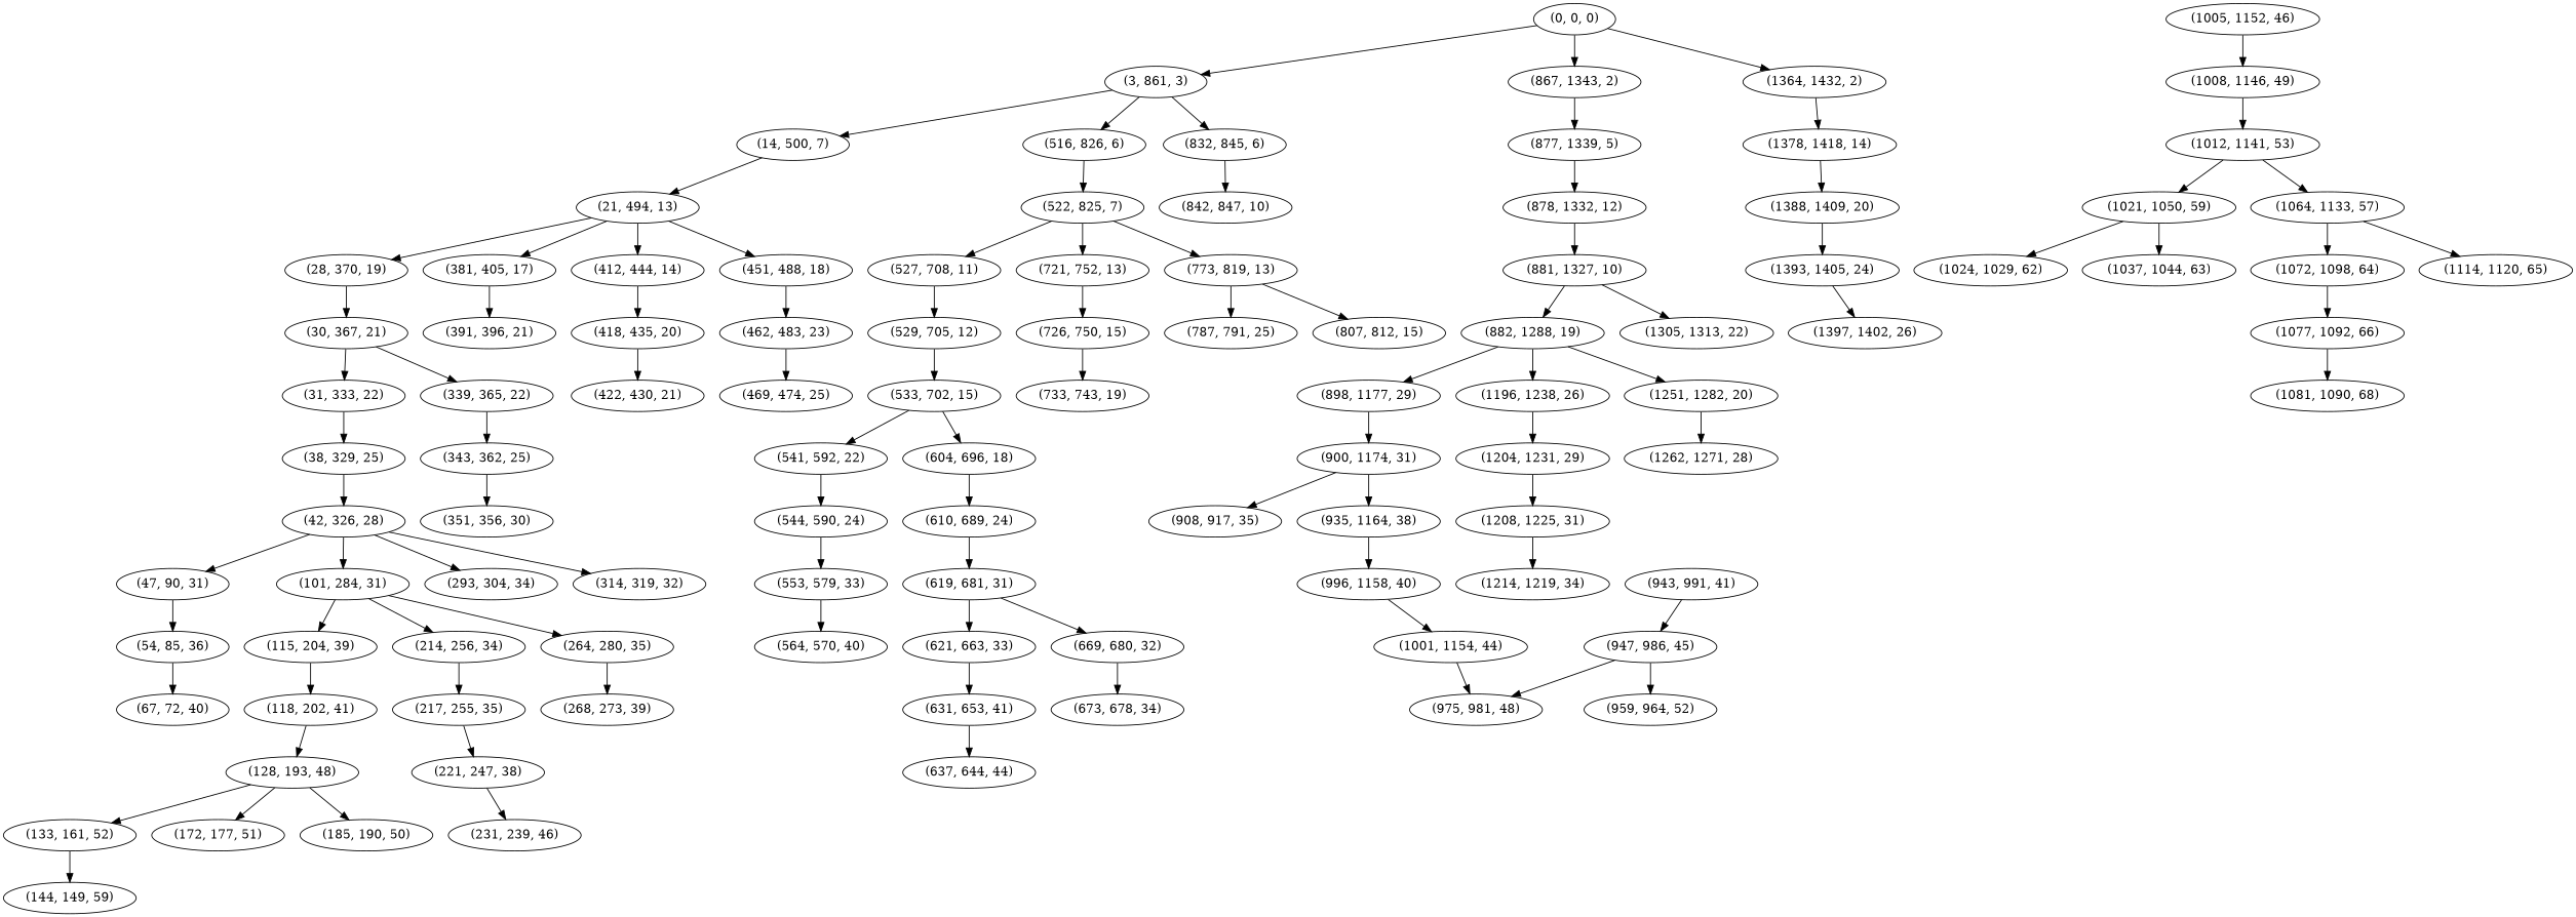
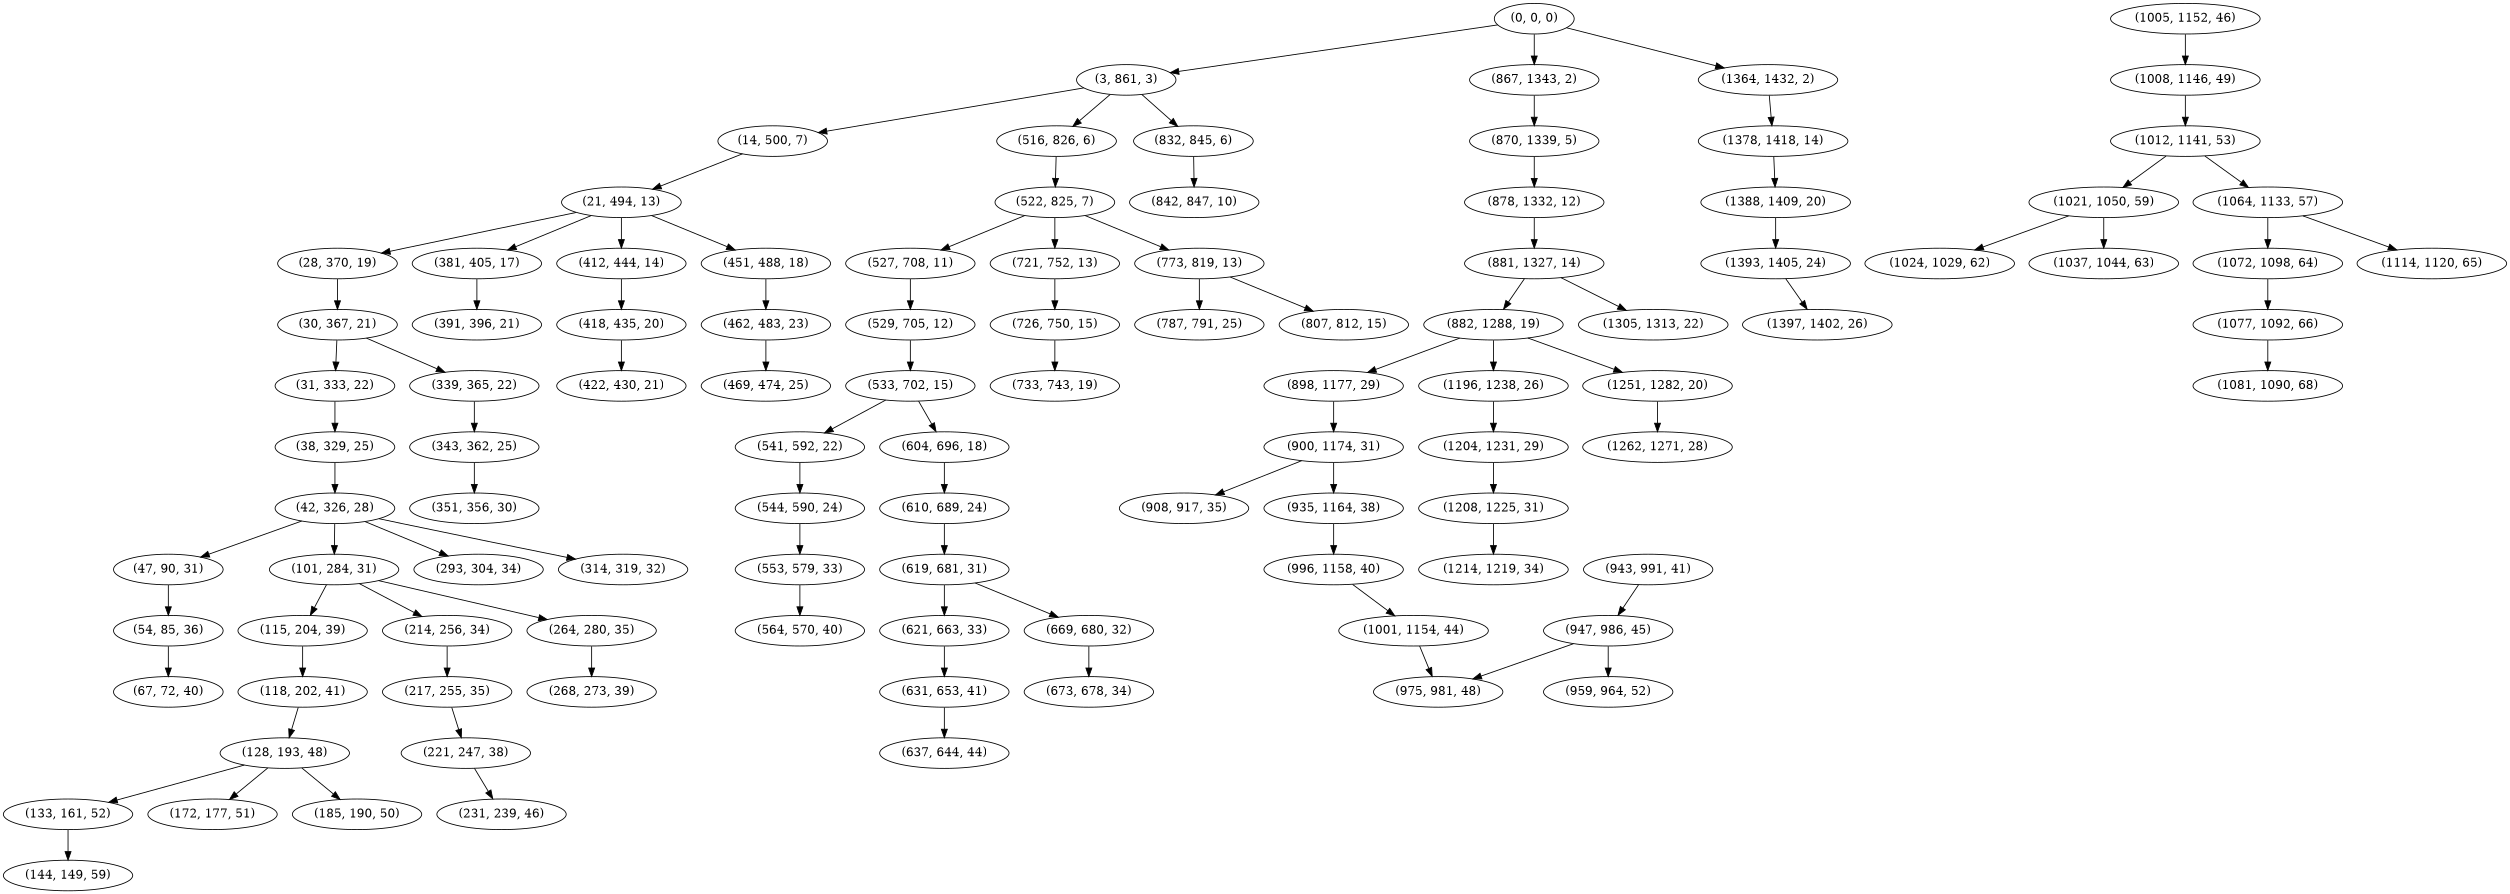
  digraph {
    "(0, 0, 0)"
    "(3, 861, 3)"
    "(867, 1343, 2)"
    "(1364, 1432, 2)"
    "(14, 500, 7)"
    "(516, 826, 6)"
    n7 [label="(832, 845, 6)"]
-   "(870, 1339, 5)" [label="(877, 1339, 5)"]
+   "(870, 1339, 5)"
    "(1378, 1418, 14)"
    "(21, 494, 13)"
    "(522, 825, 7)"
    "(842, 847, 10)"
    "(28, 370, 19)"
    "(381, 405, 17)"
    "(412, 444, 14)"
    "(451, 488, 18)"
    "(30, 367, 21)"
    "(391, 396, 21)"
    "(418, 435, 20)"
    "(462, 483, 23)"
    "(31, 333, 22)"
    "(339, 365, 22)"
    "(38, 329, 25)"
    "(343, 362, 25)"
    "(42, 326, 28)"
    "(47, 90, 31)"
    "(101, 284, 31)"
    "(293, 304, 34)"
    "(314, 319, 32)"
    "(54, 85, 36)"
    "(115, 204, 39)"
    "(214, 256, 34)"
    "(264, 280, 35)"
    "(67, 72, 40)"
    "(118, 202, 41)"
    "(217, 255, 35)"
    "(268, 273, 39)"
    "(128, 193, 48)"
    "(133, 161, 52)"
    "(172, 177, 51)"
    "(185, 190, 50)"
    "(144, 149, 59)"
    "(221, 247, 38)"
    "(231, 239, 46)"
    "(351, 356, 30)"
    "(422, 430, 21)"
    "(469, 474, 25)"
    "(527, 708, 11)"
    "(721, 752, 13)"
    "(773, 819, 13)"
    "(529, 705, 12)"
    "(726, 750, 15)"
    "(787, 791, 25)"
    "(807, 812, 15)"
    "(533, 702, 15)"
    "(541, 592, 22)"
    "(604, 696, 18)"
    "(544, 590, 24)"
    "(610, 689, 24)"
    "(553, 579, 33)"
    "(564, 570, 40)"
    "(619, 681, 31)"
    "(621, 663, 33)"
    "(669, 680, 32)"
    "(631, 653, 41)"
    "(673, 678, 34)"
    "(637, 644, 44)"
    "(733, 743, 19)"
    "(878, 1332, 12)"
-   "(881, 1327, 14)" [label="(881, 1327, 10)"]
+   "(881, 1327, 14)"
    n71 [label="(882, 1288, 19)"]
    "(1305, 1313, 22)"
    "(898, 1177, 29)"
    "(1196, 1238, 26)"
    "(1251, 1282, 20)"
    "(900, 1174, 31)"
    "(1204, 1231, 29)"
    "(1262, 1271, 28)"
    "(908, 917, 35)"
    "(935, 1164, 38)"
    "(996, 1158, 40)"
    "(943, 991, 41)"
    "(947, 986, 45)"
    "(1001, 1154, 44)"
    "(959, 964, 52)"
    "(975, 981, 48)"
    "(1005, 1152, 46)"
    "(1008, 1146, 49)"
    "(1012, 1141, 53)"
    "(1021, 1050, 59)"
    "(1064, 1133, 57)"
    "(1024, 1029, 62)"
    "(1037, 1044, 63)"
    "(1072, 1098, 64)"
    "(1114, 1120, 65)"
    "(1077, 1092, 66)"
    "(1081, 1090, 68)"
    "(1208, 1225, 31)"
    "(1214, 1219, 34)"
    "(1388, 1409, 20)"
    "(1393, 1405, 24)"
    "(1397, 1402, 26)"
    "(0, 0, 0)" -> "(3, 861, 3)"
    "(0, 0, 0)" -> "(867, 1343, 2)"
    "(0, 0, 0)" -> "(1364, 1432, 2)"
    "(3, 861, 3)" -> "(14, 500, 7)"
    "(3, 861, 3)" -> "(516, 826, 6)"
    "(3, 861, 3)" -> n7
    "(867, 1343, 2)" -> "(870, 1339, 5)"
    "(1364, 1432, 2)" -> "(1378, 1418, 14)"
    "(14, 500, 7)" -> "(21, 494, 13)"
    "(516, 826, 6)" -> "(522, 825, 7)"
    n7 -> "(842, 847, 10)"
    "(870, 1339, 5)" -> "(878, 1332, 12)"
    "(1378, 1418, 14)" -> "(1388, 1409, 20)"
    "(21, 494, 13)" -> "(28, 370, 19)"
    "(21, 494, 13)" -> "(381, 405, 17)"
    "(21, 494, 13)" -> "(412, 444, 14)"
    "(21, 494, 13)" -> "(451, 488, 18)"
    "(522, 825, 7)" -> "(527, 708, 11)"
    "(522, 825, 7)" -> "(721, 752, 13)"
    "(522, 825, 7)" -> "(773, 819, 13)"
    "(28, 370, 19)" -> "(30, 367, 21)"
    "(381, 405, 17)" -> "(391, 396, 21)"
    "(412, 444, 14)" -> "(418, 435, 20)"
    "(451, 488, 18)" -> "(462, 483, 23)"
    "(30, 367, 21)" -> "(31, 333, 22)"
    "(30, 367, 21)" -> "(339, 365, 22)"
    "(418, 435, 20)" -> "(422, 430, 21)"
    "(462, 483, 23)" -> "(469, 474, 25)"
    "(31, 333, 22)" -> "(38, 329, 25)"
    "(339, 365, 22)" -> "(343, 362, 25)"
    "(38, 329, 25)" -> "(42, 326, 28)"
    "(343, 362, 25)" -> "(351, 356, 30)"
    "(42, 326, 28)" -> "(47, 90, 31)"
    "(42, 326, 28)" -> "(101, 284, 31)"
    "(42, 326, 28)" -> "(293, 304, 34)"
    "(42, 326, 28)" -> "(314, 319, 32)"
    "(47, 90, 31)" -> "(54, 85, 36)"
    "(101, 284, 31)" -> "(115, 204, 39)"
    "(101, 284, 31)" -> "(214, 256, 34)"
    "(101, 284, 31)" -> "(264, 280, 35)"
    "(54, 85, 36)" -> "(67, 72, 40)"
    "(115, 204, 39)" -> "(118, 202, 41)"
    "(214, 256, 34)" -> "(217, 255, 35)"
    "(264, 280, 35)" -> "(268, 273, 39)"
    "(118, 202, 41)" -> "(128, 193, 48)"
    "(217, 255, 35)" -> "(221, 247, 38)"
    "(128, 193, 48)" -> "(133, 161, 52)"
    "(128, 193, 48)" -> "(172, 177, 51)"
    "(128, 193, 48)" -> "(185, 190, 50)"
    "(133, 161, 52)" -> "(144, 149, 59)"
    "(221, 247, 38)" -> "(231, 239, 46)"
    "(527, 708, 11)" -> "(529, 705, 12)"
    "(721, 752, 13)" -> "(726, 750, 15)"
    "(773, 819, 13)" -> "(787, 791, 25)"
    "(773, 819, 13)" -> "(807, 812, 15)"
    "(529, 705, 12)" -> "(533, 702, 15)"
    "(726, 750, 15)" -> "(733, 743, 19)"
    "(533, 702, 15)" -> "(541, 592, 22)"
    "(533, 702, 15)" -> "(604, 696, 18)"
    "(541, 592, 22)" -> "(544, 590, 24)"
    "(604, 696, 18)" -> "(610, 689, 24)"
    "(544, 590, 24)" -> "(553, 579, 33)"
    "(610, 689, 24)" -> "(619, 681, 31)"
    "(553, 579, 33)" -> "(564, 570, 40)"
    "(619, 681, 31)" -> "(621, 663, 33)"
    "(619, 681, 31)" -> "(669, 680, 32)"
    "(621, 663, 33)" -> "(631, 653, 41)"
    "(669, 680, 32)" -> "(673, 678, 34)"
    "(631, 653, 41)" -> "(637, 644, 44)"
    "(878, 1332, 12)" -> "(881, 1327, 14)"
    "(881, 1327, 14)" -> n71
    "(881, 1327, 14)" -> "(1305, 1313, 22)"
    n71 -> "(898, 1177, 29)"
    n71 -> "(1196, 1238, 26)"
    n71 -> "(1251, 1282, 20)"
    "(898, 1177, 29)" -> "(900, 1174, 31)"
    "(1196, 1238, 26)" -> "(1204, 1231, 29)"
    "(1251, 1282, 20)" -> "(1262, 1271, 28)"
    "(900, 1174, 31)" -> "(908, 917, 35)"
    "(900, 1174, 31)" -> "(935, 1164, 38)"
    "(1204, 1231, 29)" -> "(1208, 1225, 31)"
    "(935, 1164, 38)" -> "(996, 1158, 40)"
    "(996, 1158, 40)" -> "(1001, 1154, 44)"
    "(943, 991, 41)" -> "(947, 986, 45)"
    "(947, 986, 45)" -> "(959, 964, 52)"
    "(947, 986, 45)" -> "(975, 981, 48)"
    "(1001, 1154, 44)" -> "(975, 981, 48)"
    "(1005, 1152, 46)" -> "(1008, 1146, 49)"
    "(1008, 1146, 49)" -> "(1012, 1141, 53)"
    "(1012, 1141, 53)" -> "(1021, 1050, 59)"
    "(1012, 1141, 53)" -> "(1064, 1133, 57)"
    "(1021, 1050, 59)" -> "(1024, 1029, 62)"
    "(1021, 1050, 59)" -> "(1037, 1044, 63)"
    "(1064, 1133, 57)" -> "(1072, 1098, 64)"
    "(1064, 1133, 57)" -> "(1114, 1120, 65)"
    "(1072, 1098, 64)" -> "(1077, 1092, 66)"
    "(1077, 1092, 66)" -> "(1081, 1090, 68)"
    "(1208, 1225, 31)" -> "(1214, 1219, 34)"
    "(1388, 1409, 20)" -> "(1393, 1405, 24)"
    "(1393, 1405, 24)" -> "(1397, 1402, 26)"
  }
